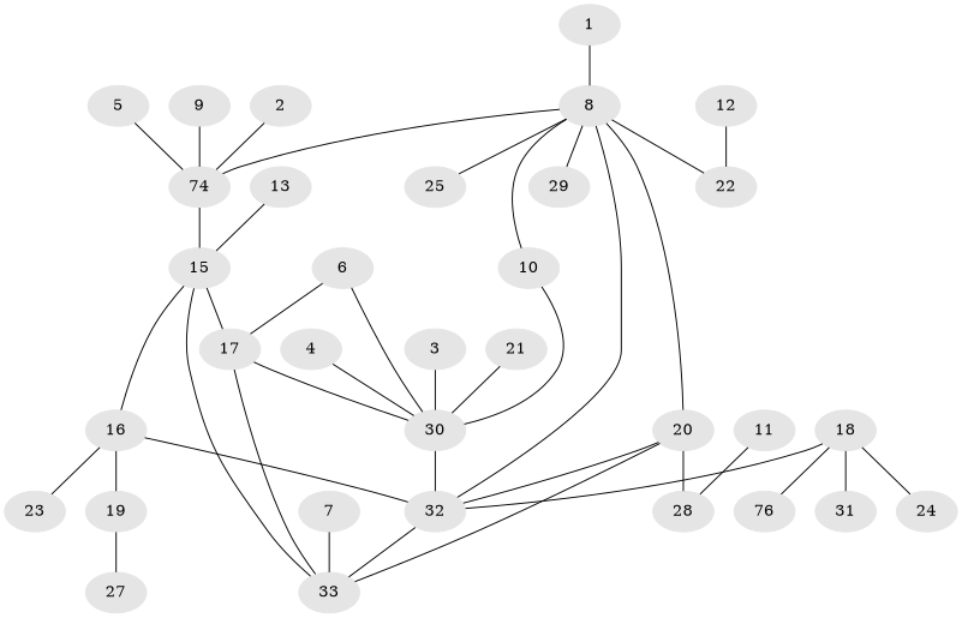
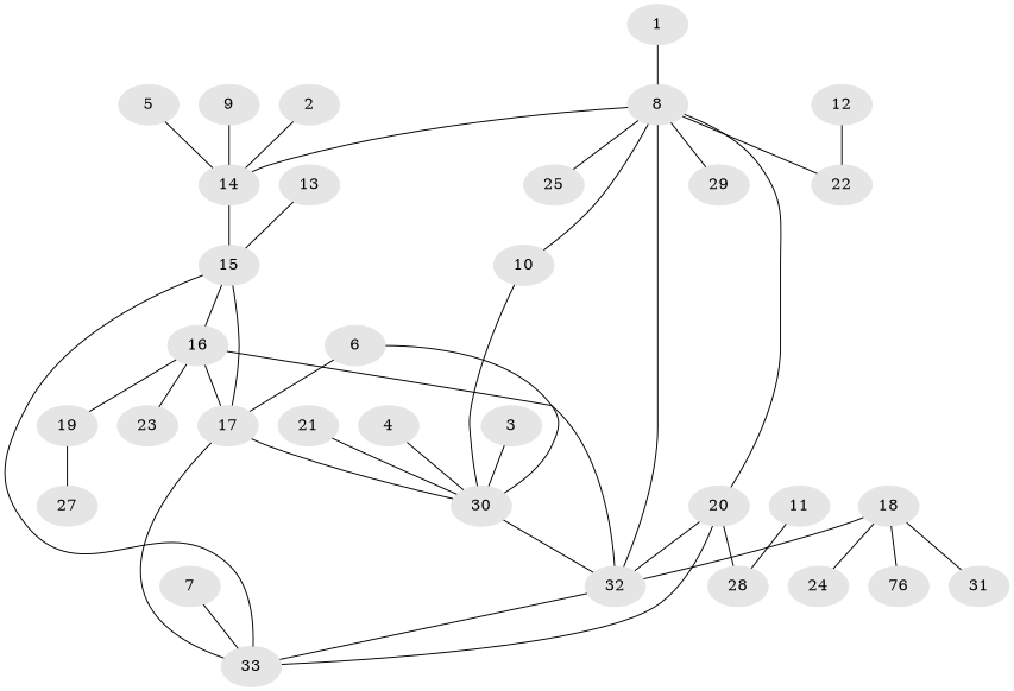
  graph {
    node [color=gray90 style=filled]
    edge [weight=1.0]
    1
    8
-   14 [label=74]
+   14
    10
    20
    22
    25
    29
    32
    2
    15
    3
    30
    4
    5
    6
    17
    7
    33
    28
    9
    11
    12
    13
    16
    19
    23
    27
    18
    24
    n31 [label=76]
    31
    21
    1 -- 8
    8 -- 14
    8 -- 10
    8 -- 20
    8 -- 22
    8 -- 25
    8 -- 29
    8 -- 32 [weight=2.0]
    14 -- 15 [weight=2.0]
    10 -- 30
    20 -- 32
    20 -- 33
    20 -- 28
    32 -- 33
    2 -- 14
    15 -- 17
    15 -- 33
    15 -- 16
    3 -- 30
    30 -- 32 [weight=2.0]
    4 -- 30
    5 -- 14
    6 -- 30
    6 -- 17
    17 -- 30
    17 -- 33
    7 -- 33
    9 -- 14
    11 -- 28
    12 -- 22
    13 -- 15
    16 -- 32 [weight=2.0]
+   16 -- 17
    16 -- 19
    16 -- 23
    19 -- 27
    18 -- 32
    18 -- 24
    18 -- n31
    18 -- 31
    21 -- 30
  }
